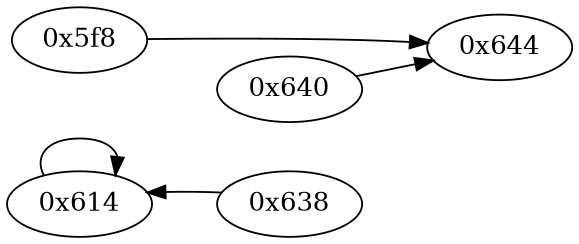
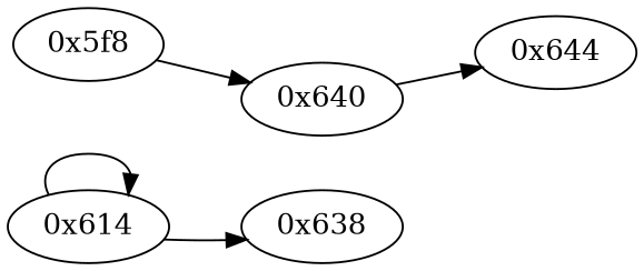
  digraph {
    rankdir=LR
    "0x614" [opcode="[u'sub', u'cmp', u'mov', u'add', u'add', u'add', u'add', u'cmp', u'b']"]
    "0x638" [opcode="[u'sub', u'b']"]
    "0x644" [opcode="[u'ldr', u'add', u'bl', u'mov', u'pop']"]
    "0x640" [opcode="[u'mov']"]
    "0x5f8" [opcode="[u'push', u'mov', u'cmp', u'b']"]
    "0x614" -> "0x614"
-   "0x638" -> "0x614"
+   "0x614" -> "0x638"
    "0x640" -> "0x644"
-   "0x5f8" -> "0x644"
+   "0x5f8" -> "0x640"
  }
